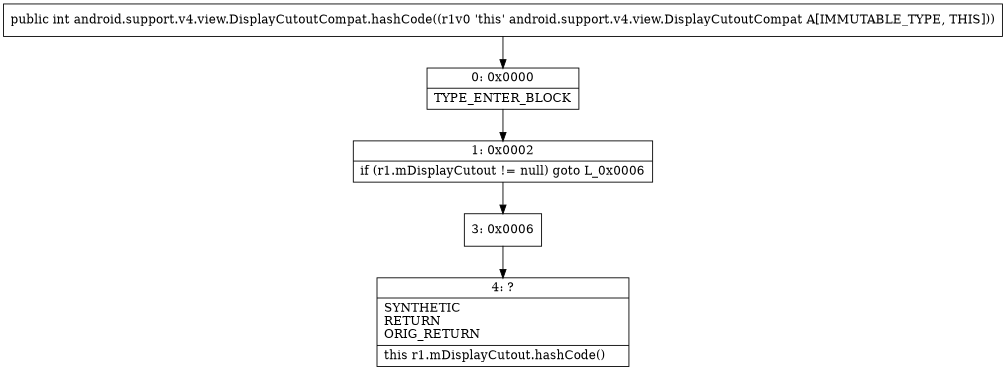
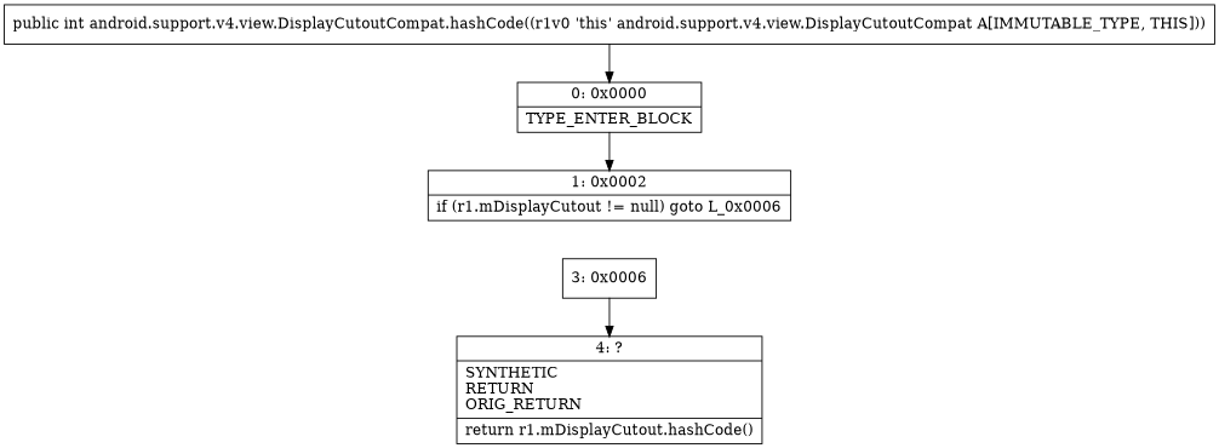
  digraph {
    node [shape=record]
    n1 [label="{0\:\ 0x0000|TYPE_ENTER_BLOCK\l}"]
    n2 [label="{1\:\ 0x0002|if (r1.mDisplayCutout != null) goto L_0x0006\l}"]
    n3 [label="{3\:\ 0x0006}"]
-   n4 [label="{4\:\ ?|SYNTHETIC\lRETURN\lORIG_RETURN\l|this r1.mDisplayCutout.hashCode()\l}"]
+   n4 [label="{4\:\ ?|SYNTHETIC\lRETURN\lORIG_RETURN\l|return r1.mDisplayCutout.hashCode()\l}"]
    n5 [label="{public int android.support.v4.view.DisplayCutoutCompat.hashCode((r1v0 'this' android.support.v4.view.DisplayCutoutCompat A[IMMUTABLE_TYPE, THIS])) }"]
    n1 -> n2
-   n2 -> n3
    n3 -> n4
    n5 -> n1
  }
